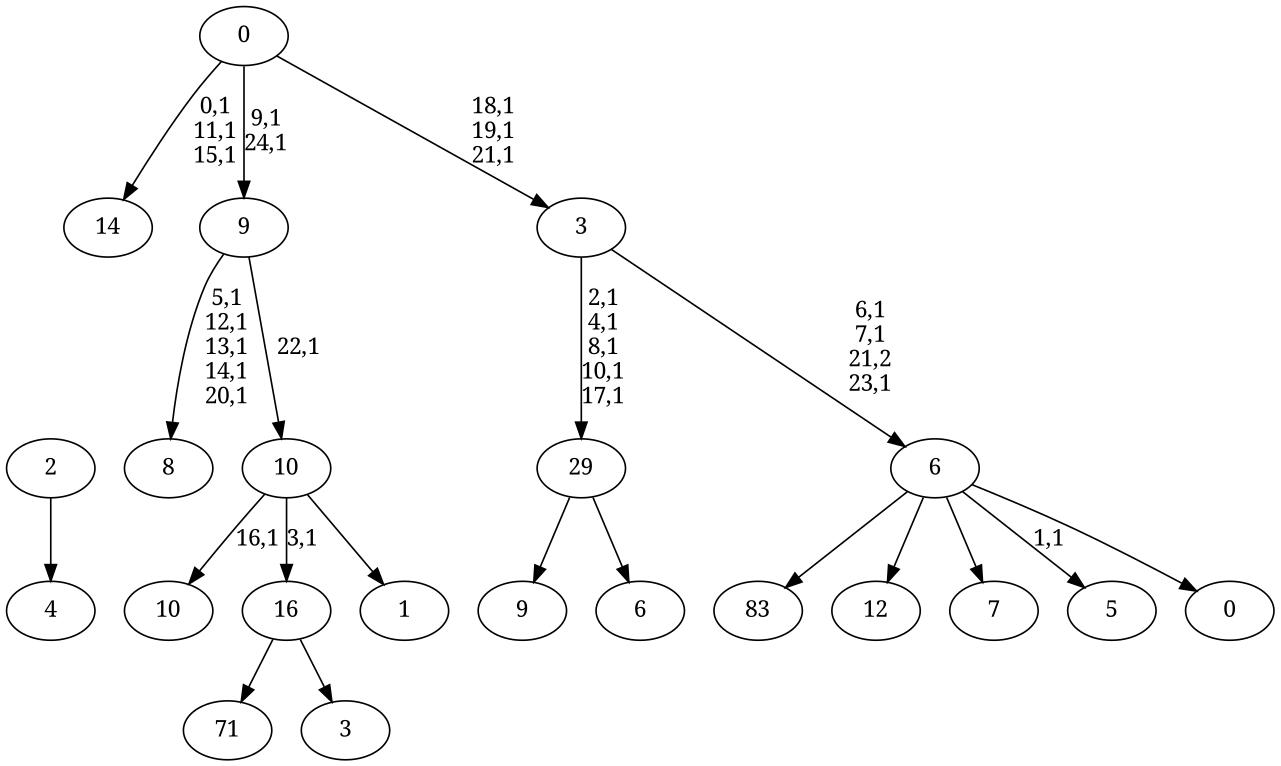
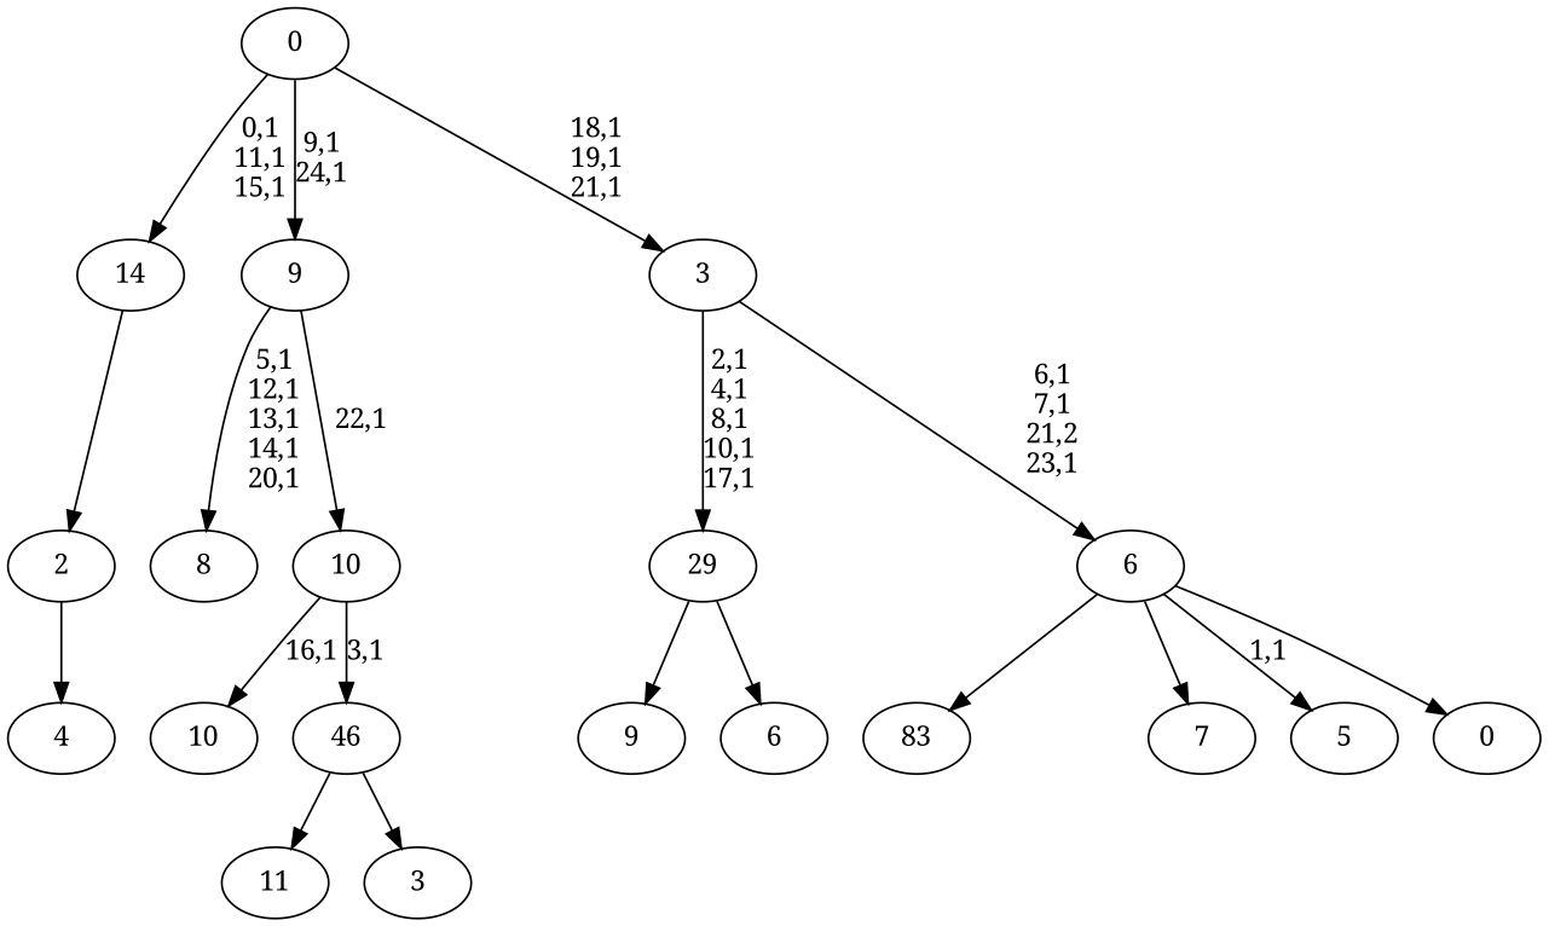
  digraph {
    fontname="Noto Serif"
    node [fontname="Noto Serif"]
    edge [fontname="Noto Serif"]
    n1 [label=83]
-   n2 [label=12]
-   n3 [label=71]
+   n3 [label=11]
    n4 [label=10]
    n5 [label=9]
    n6 [label=8]
    n7 [label=7]
    n8 [label=6]
    n9 [label=29]
    n10 [label=5]
    n11 [label=4]
    n12 [label=3]
-   16
+   16 [label=46]
    n14 [label=2]
    14
-   n16 [label=1]
    10
    9
    n19 [label=0]
    6
    3
    0
    n9 -> n5
    n9 -> n8
    16 -> n3
    16 -> n12
    n14 -> n11
+   14 -> n14
    10 -> n4 [label="16,1"]
    10 -> 16 [label="3,1"]
-   10 -> n16
    9 -> n6 [label="5,1\n12,1\n13,1\n14,1\n20,1"]
    9 -> 10 [label="22,1"]
    6 -> n1
-   6 -> n2
    6 -> n7
    6 -> n10 [label="1,1"]
    6 -> n19
    3 -> n9 [label="2,1\n4,1\n8,1\n10,1\n17,1"]
    3 -> 6 [label="6,1\n7,1\n21,2\n23,1"]
    0 -> 14 [label="0,1\n11,1\n15,1"]
    0 -> 9 [label="9,1\n24,1"]
    0 -> 3 [label="18,1\n19,1\n21,1"]
  }
